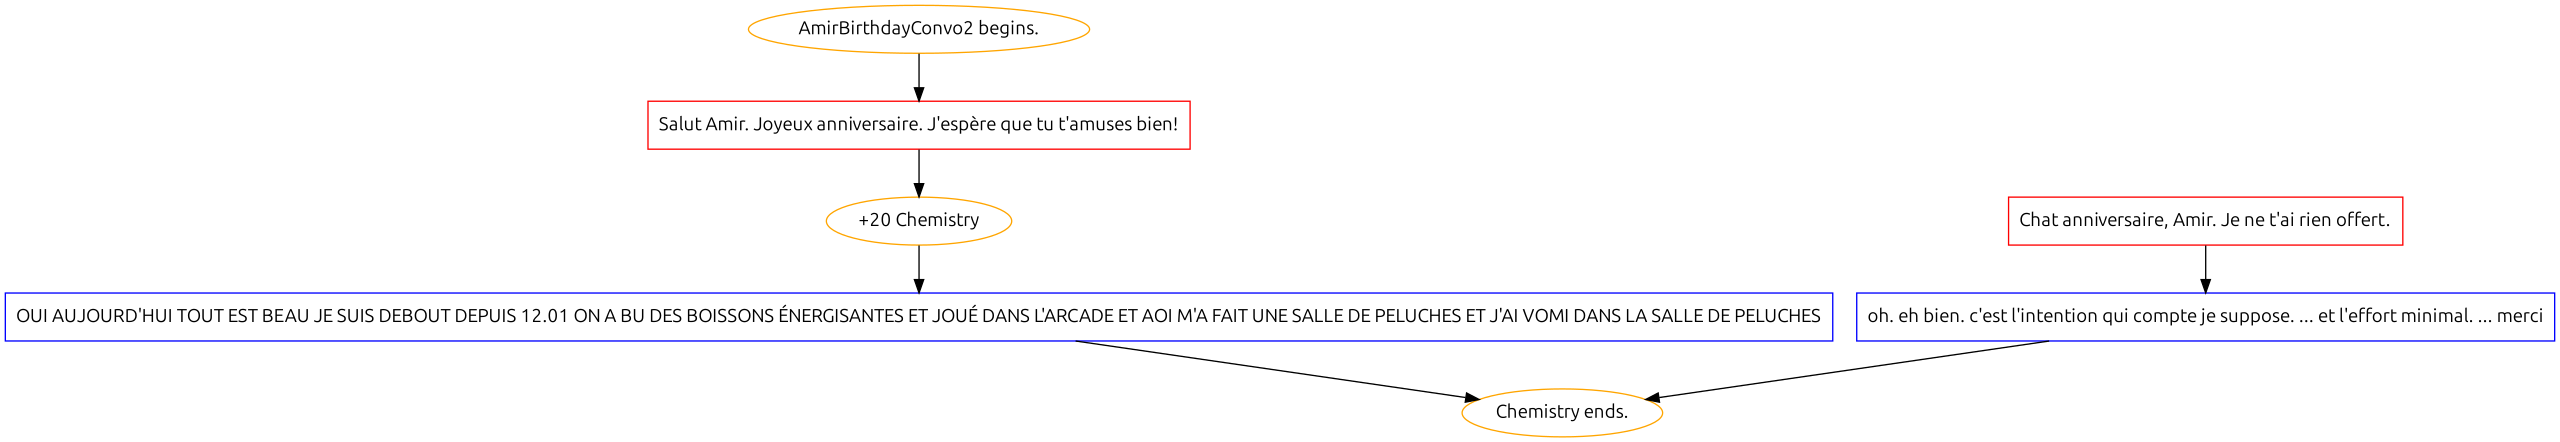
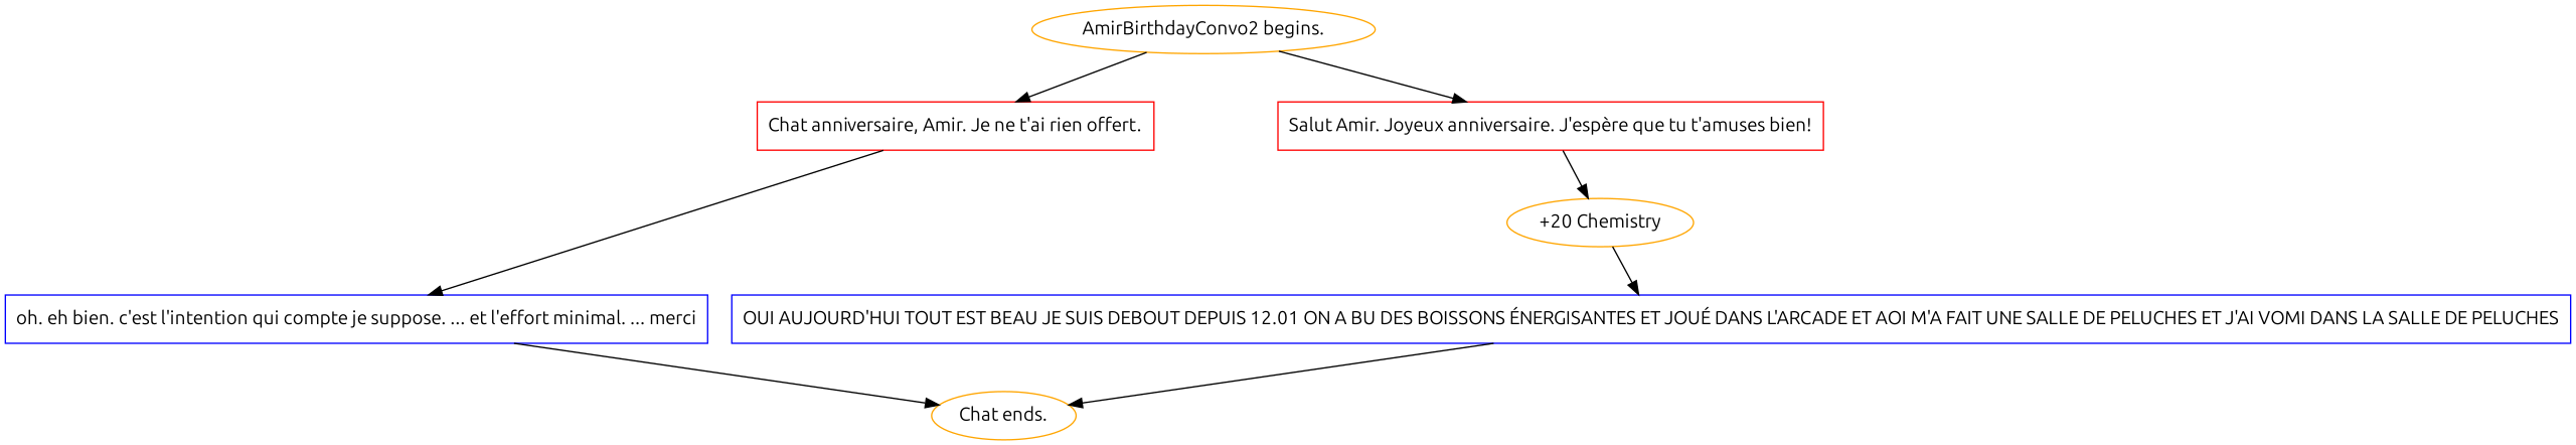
  digraph {
    fontname=Ubuntu
    node [color=orange fontname=Ubuntu shape=box]
    edge [fontname=Ubuntu]
    "AmirBirthdayConvo2 begins." [shape=""]
    n2 [color=red label="Chat anniversaire, Amir. Je ne t'ai rien offert."]
    n3 [color=red label="Salut Amir. Joyeux anniversaire. J'espère que tu t'amuses bien!"]
    n4 [color=blue label="oh. eh bien. c'est l'intention qui compte je suppose. ... et l'effort minimal. ... merci"]
    n5 [label="+20 Chemistry" shape=""]
-   "Chat ends." [label="Chemistry ends." shape=""]
+   "Chat ends." [shape=""]
    n7 [color=blue label="OUI AUJOURD'HUI TOUT EST BEAU JE SUIS DEBOUT DEPUIS 12.01 ON A BU DES BOISSONS ÉNERGISANTES ET JOUÉ DANS L'ARCADE ET AOI M'A FAIT UNE SALLE DE PELUCHES ET J'AI VOMI DANS LA SALLE DE PELUCHES"]
+   "AmirBirthdayConvo2 begins." -> n2
    "AmirBirthdayConvo2 begins." -> n3
    n2 -> n4
    n3 -> n5
    n4 -> "Chat ends."
    n5 -> n7
    n7 -> "Chat ends."
  }
